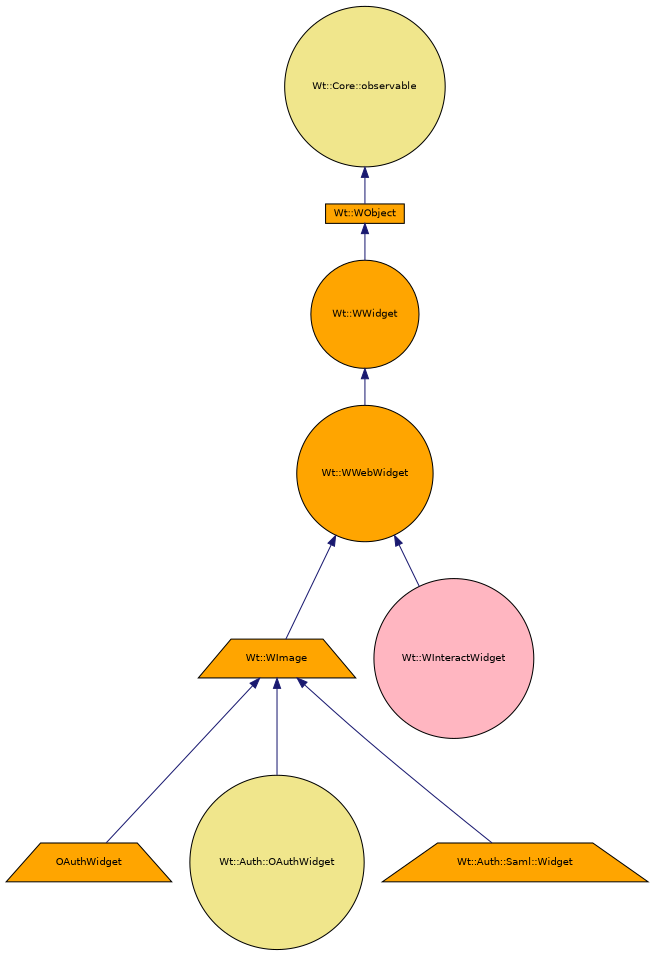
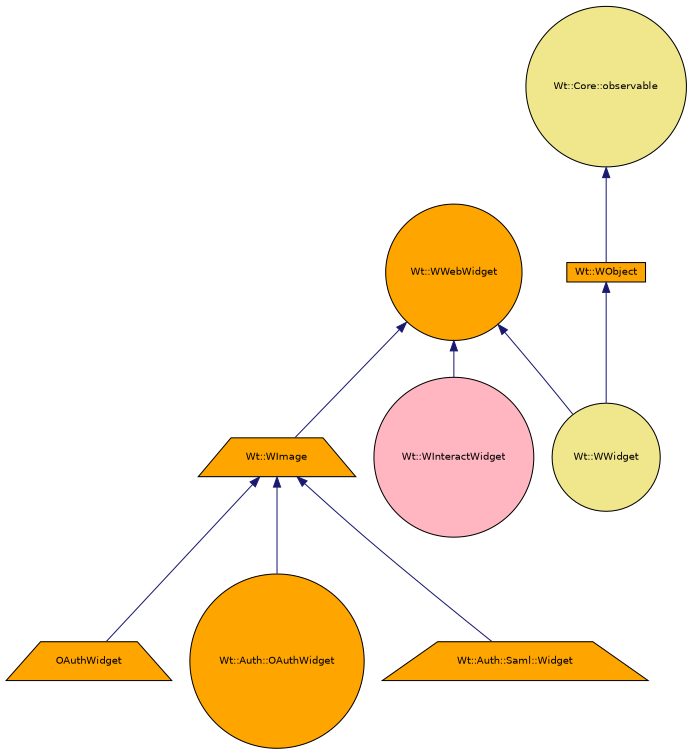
  digraph {
    node [color=black fillcolor=orange fontname=Helvetica fontsize=10 shape=circle style=filled]
    edge [color=midnightblue dir=back fontname=Helvetica fontsize=10 labelfontname=Helvetica labelfontsize=10 style=solid]
    n1 [fontcolor=black height=0.2 label="Wt::WImage" shape=trapezium width=0.4]
    n2 [height=0.2 label=OAuthWidget shape=trapezium width=0.4]
-   n3 [fillcolor=khaki height=0.2 label="Wt::Auth::OAuthWidget" width=0.4]
+   n3 [height=0.2 label="Wt::Auth::OAuthWidget" width=0.4]
    n4 [height=0.2 label="Wt::Auth::Saml::Widget" shape=trapezium width=0.4]
    n5 [fillcolor=lightpink height=0.2 label="Wt::WInteractWidget" width=0.4]
    n6 [height=0.2 label="Wt::WWebWidget" width=0.4]
-   n7 [height=0.2 label="Wt::WWidget" width=0.4]
+   n7 [fillcolor=khaki height=0.2 label="Wt::WWidget" width=0.4]
    n8 [height=0.2 label="Wt::WObject" shape=box width=0.4]
    n9 [fillcolor=khaki height=0.2 label="Wt::Core::observable" width=0.4]
    n1 -> n2
    n1 -> n3
    n1 -> n4
    n6 -> n1
    n6 -> n5
-   n7 -> n6
+   n6 -> n7
    n8 -> n7
    n9 -> n8
  }
